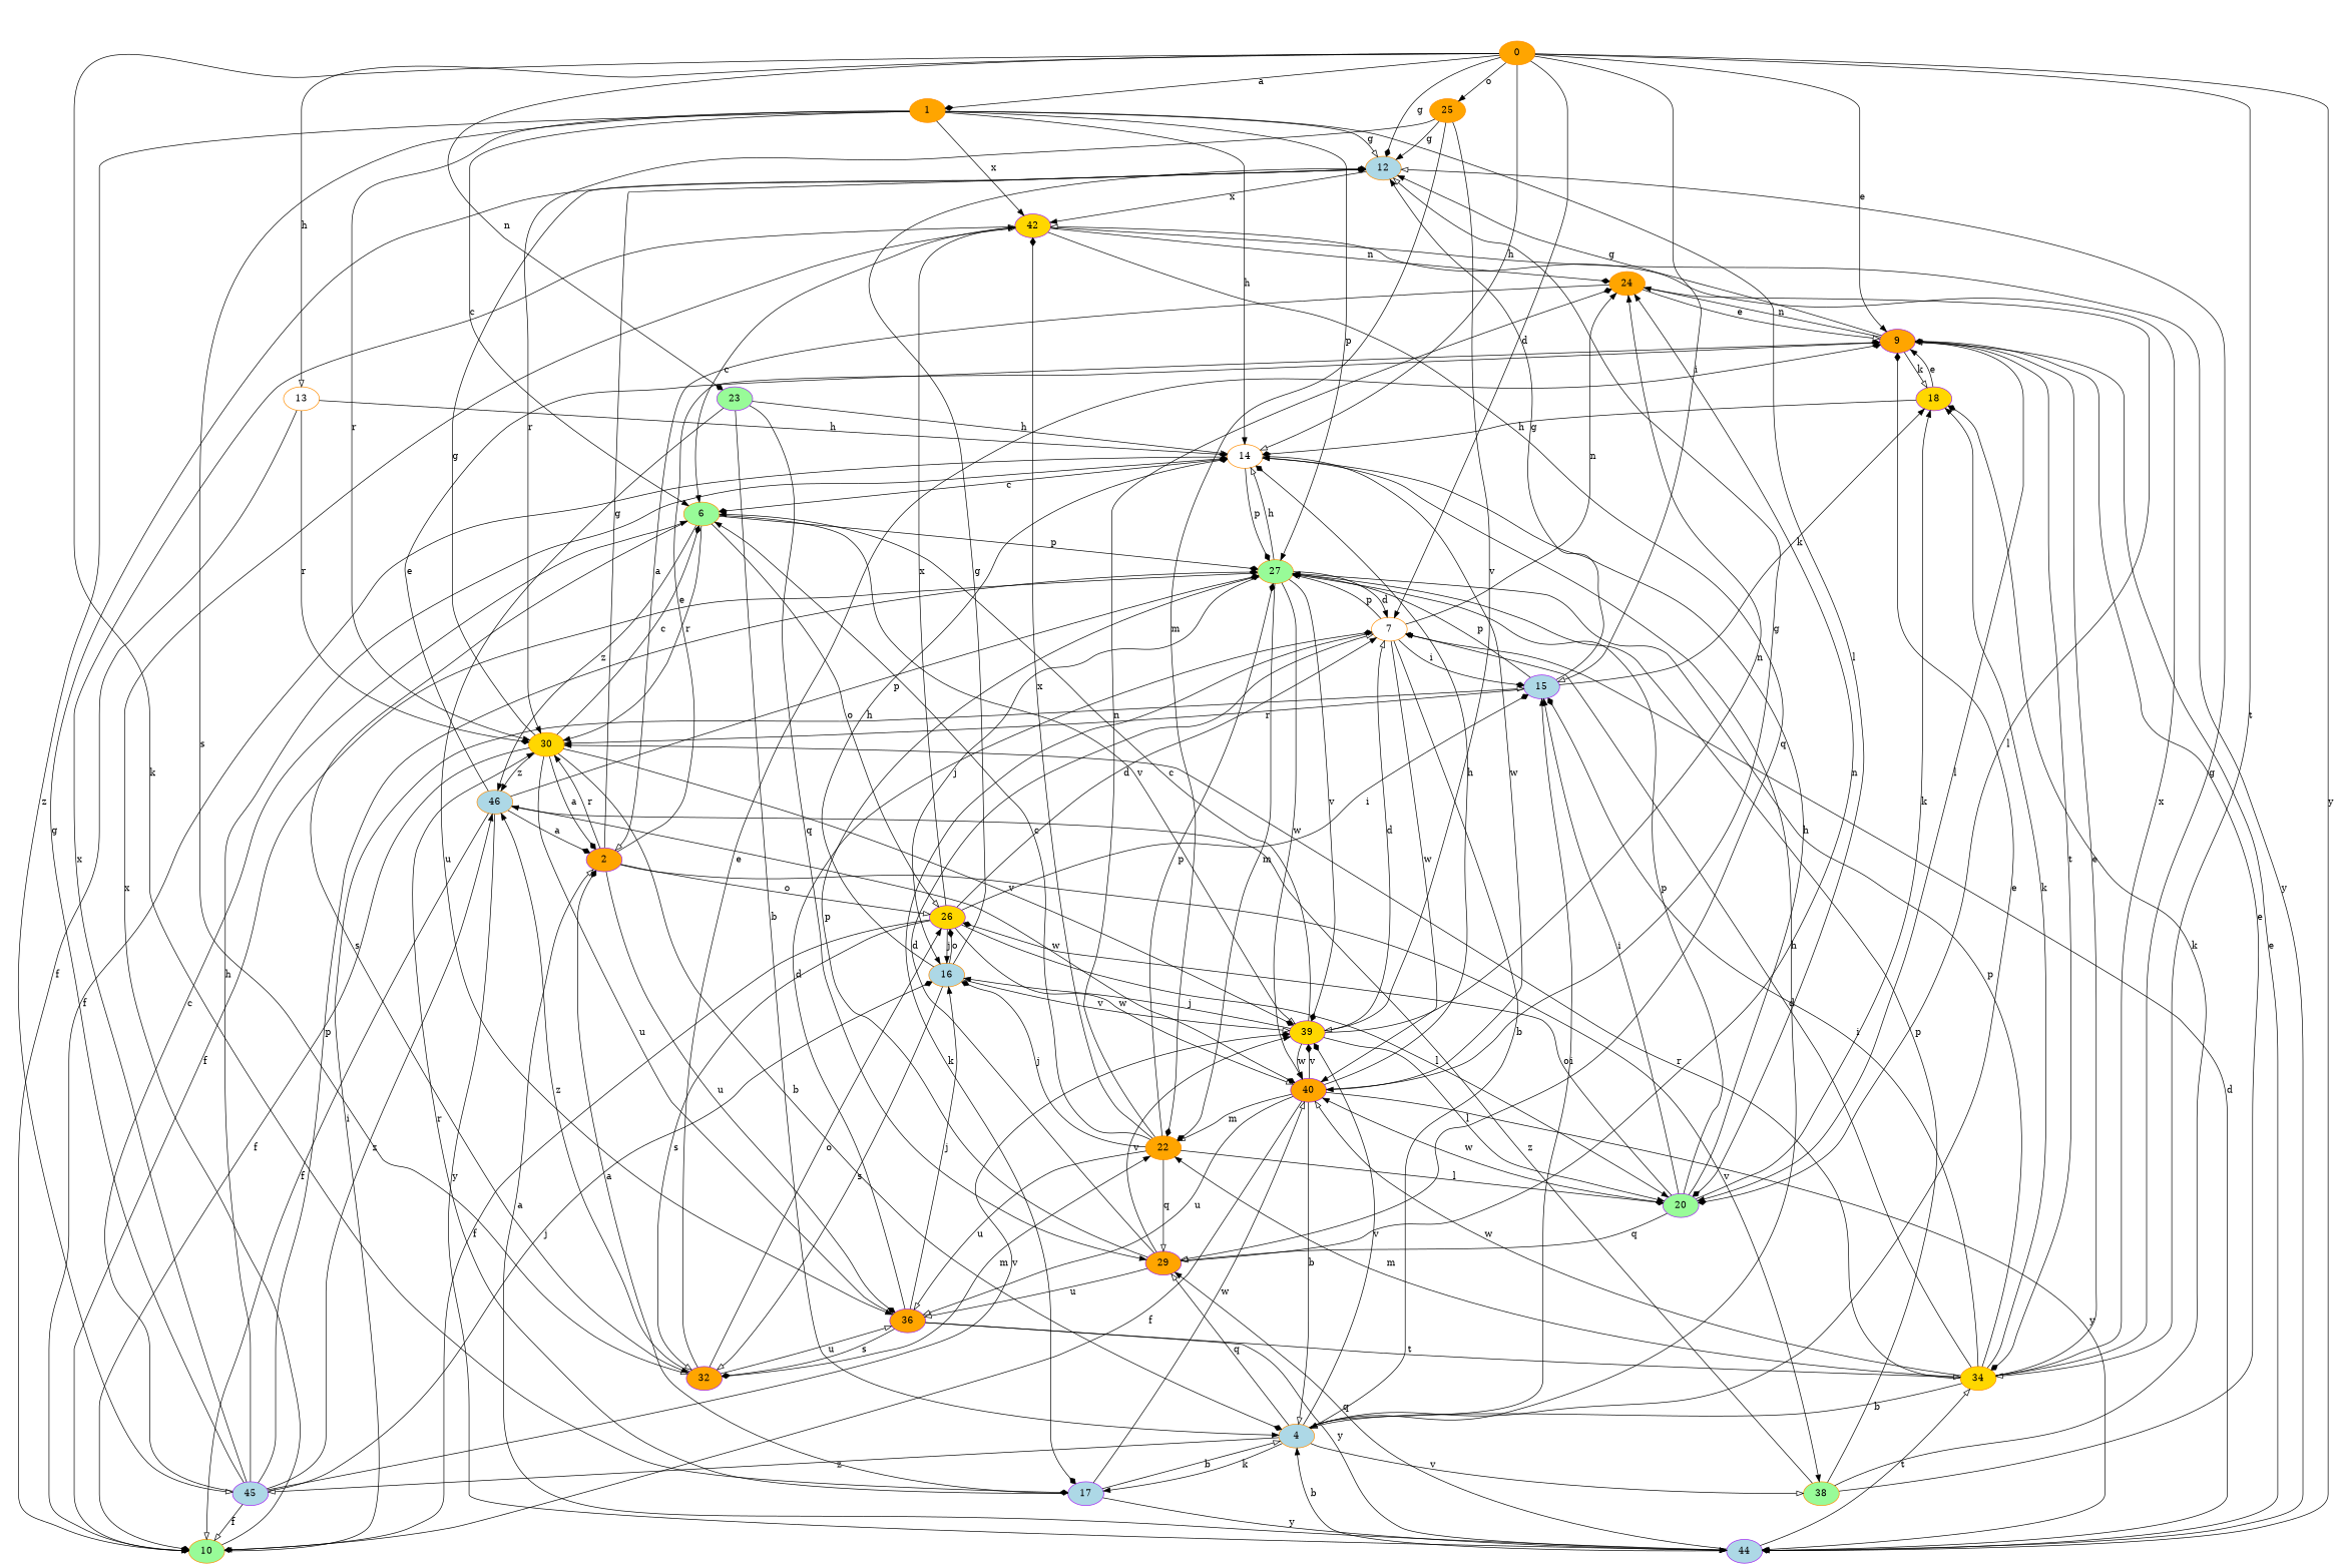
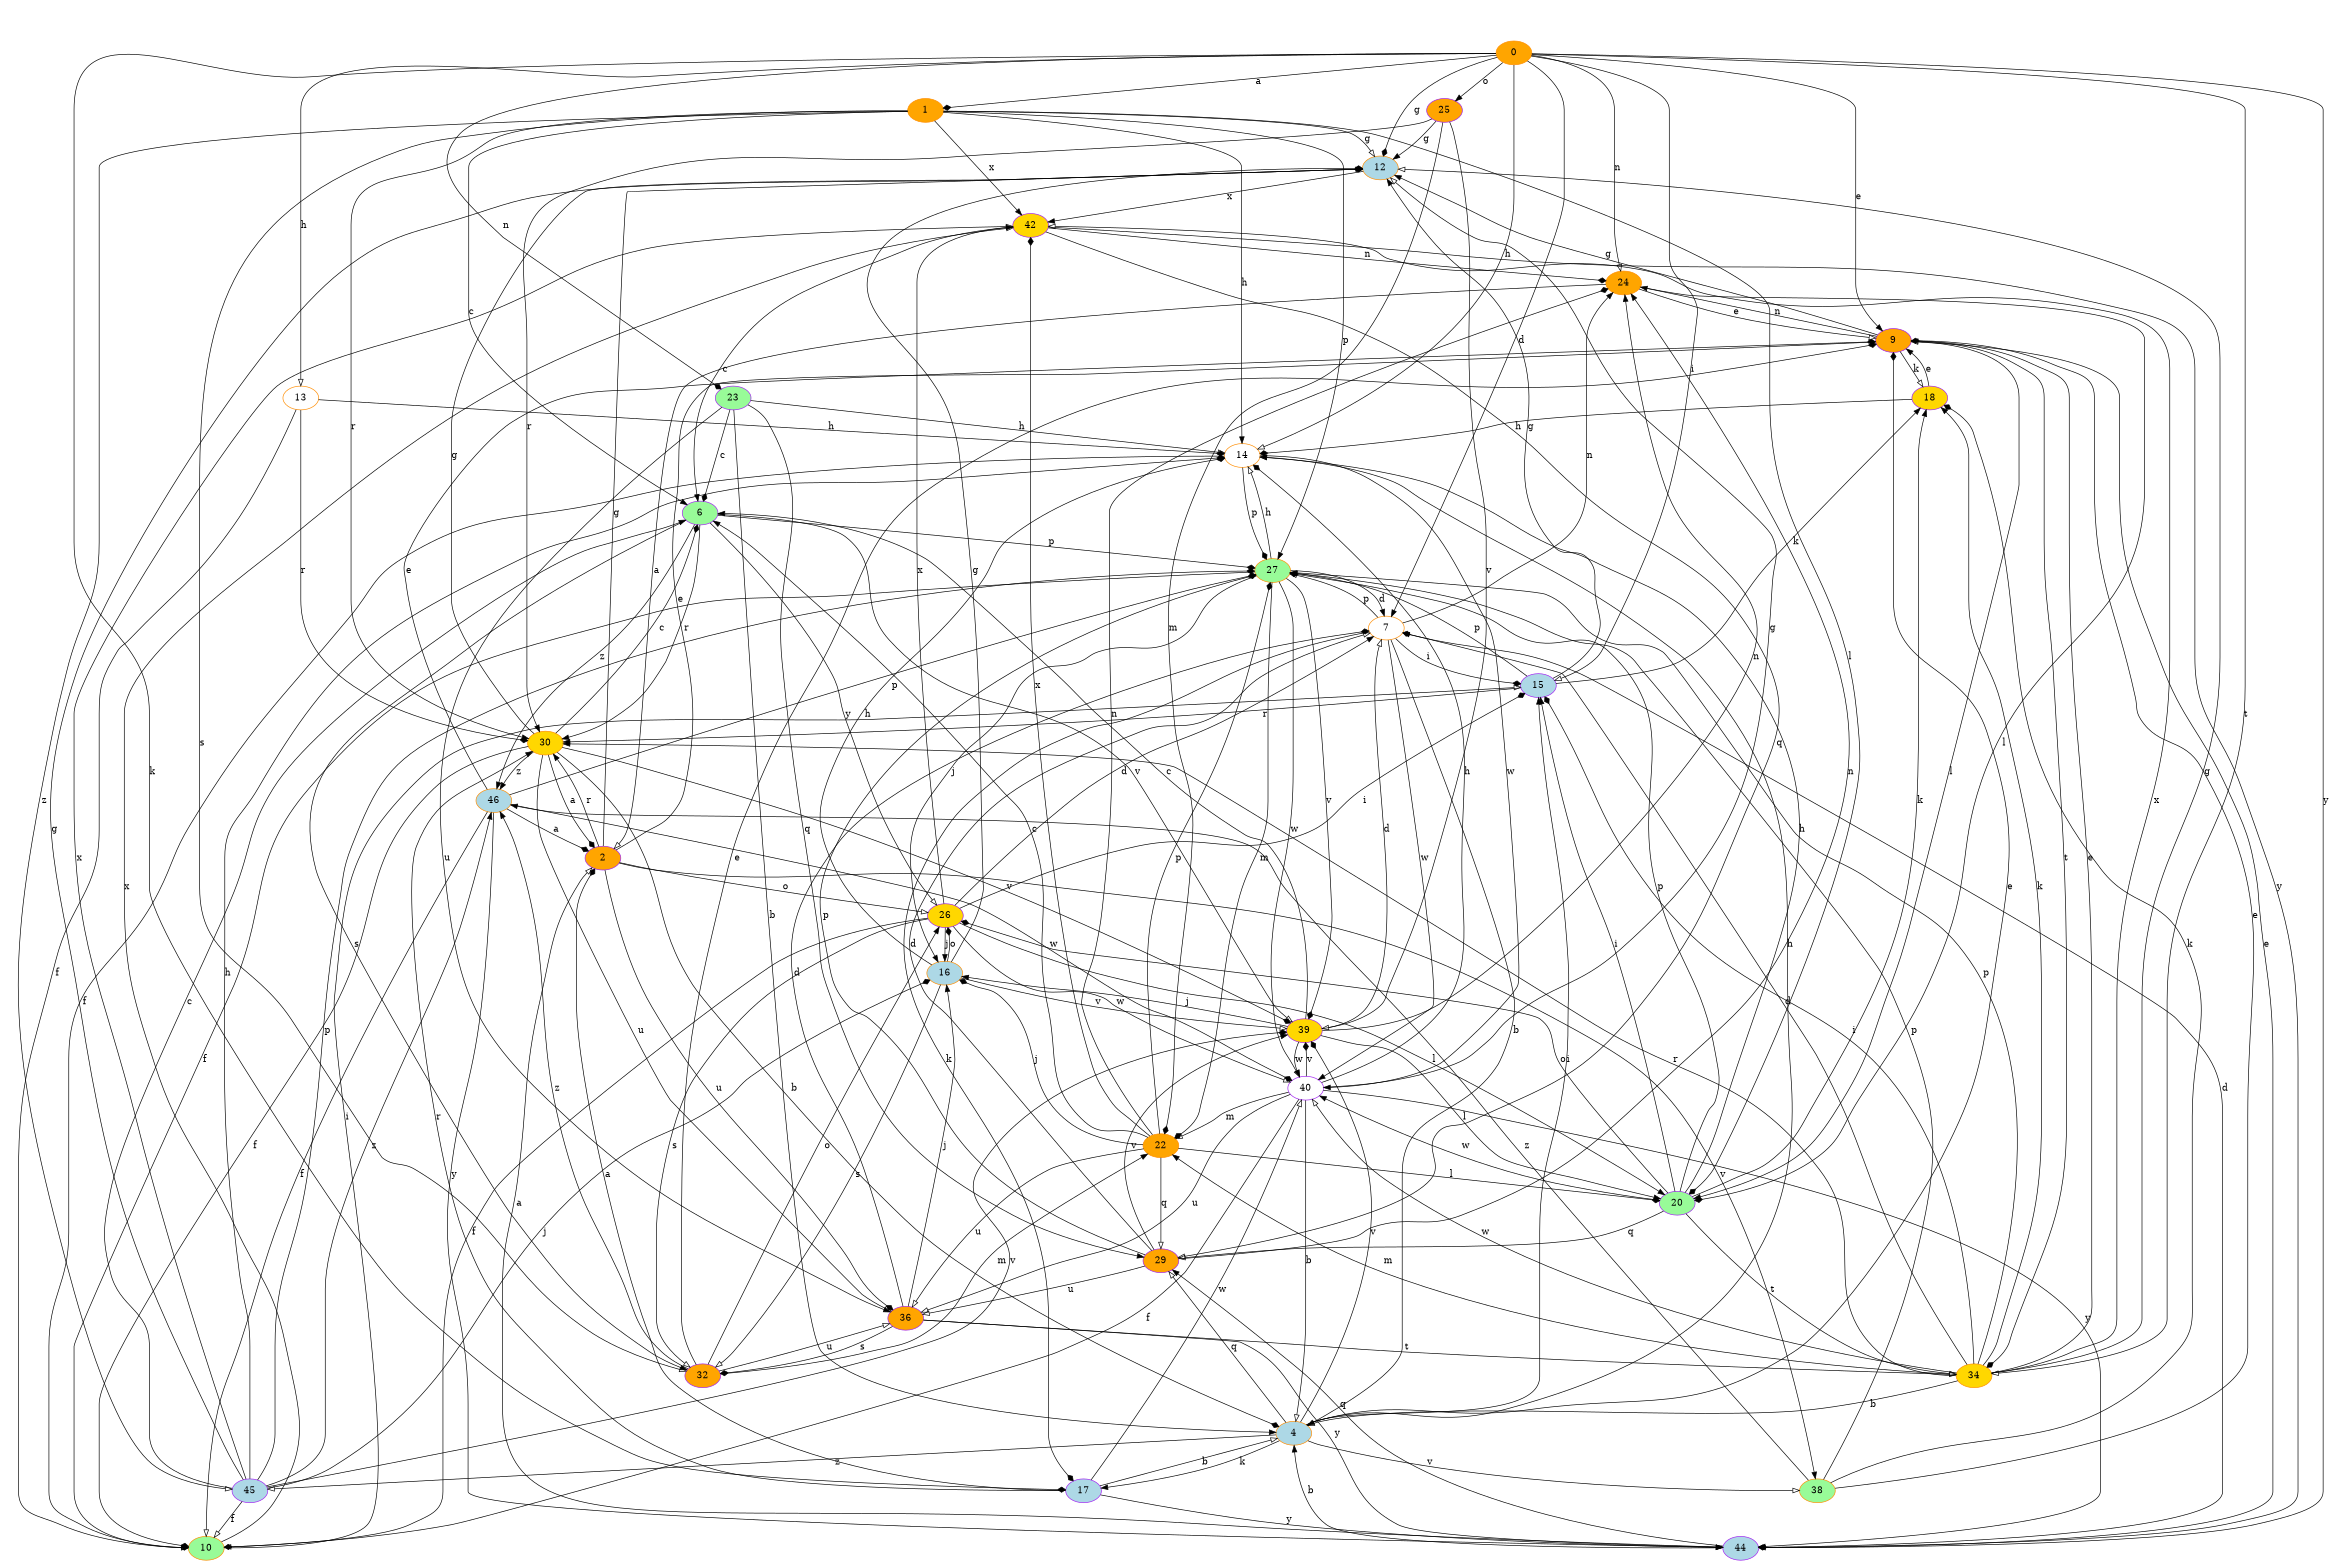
  strict digraph {
    node [color=darkorange fillcolor=orange style=filled]
    edge [arrowhead=normal]
    0
    1
    7 [fillcolor=white]
    9 [color=purple]
    12 [fillcolor=lightblue]
    13 [fillcolor=white]
    14 [fillcolor=white]
    15 [color=purple fillcolor=lightblue]
    17 [color=purple fillcolor=lightblue]
    23 [color=purple fillcolor=palegreen]
    24
-   25
+   25 [color=purple]
    34 [fillcolor=gold]
    44 [color=purple fillcolor=lightblue]
-   6 [fillcolor=palegreen]
+   6 [color=purple fillcolor=palegreen]
    20 [color=purple fillcolor=palegreen]
    27 [fillcolor=palegreen]
    30 [fillcolor=gold]
    32 [color=purple]
    42 [color=purple fillcolor=gold]
    45 [color=purple fillcolor=lightblue]
    4 [fillcolor=lightblue]
-   40 [color=purple]
+   40 [color=purple fillcolor=white]
    18 [color=purple fillcolor=gold]
    10 [fillcolor=palegreen]
    2 [color=purple]
    36 [color=purple]
    29 [color=purple]
    39 [color=purple fillcolor=gold]
    22
    26 [color=purple fillcolor=gold]
    46 [fillcolor=lightblue]
    16 [fillcolor=lightblue]
    38 [fillcolor=palegreen]
    0 -> 1 [arrowhead=diamond label=a]
    0 -> 7 [label=d]
    0 -> 9 [label=e]
    0 -> 12 [arrowhead=diamond label=g]
    0 -> 13 [arrowhead=onormal label=h]
    0 -> 14 [arrowhead=onormal label=h]
    0 -> 15 [arrowhead=onormal label=i]
    0 -> 17 [arrowhead=diamond label=k]
    0 -> 23 [arrowhead=diamond label=n]
+   0 -> 24 [arrowhead=onormal label=n]
    0 -> 25 [label=o]
    0 -> 34 [arrowhead=onormal label=t]
    0 -> 44 [label=y]
    1 -> 12 [arrowhead=onormal label=g]
    1 -> 14 [label=h]
    1 -> 6 [label=c]
    1 -> 20 [arrowhead=diamond label=l]
    1 -> 27 [label=p]
    1 -> 30 [label=r]
    1 -> 32 [arrowhead=onormal label=s]
    1 -> 42 [label=x]
    1 -> 45 [arrowhead=onormal label=z]
    7 -> 15 [arrowhead=diamond label=i]
    7 -> 17 [arrowhead=diamond label=k]
    7 -> 24 [label=n]
    7 -> 27 [arrowhead=onormal label=p]
    7 -> 4 [label=b]
    7 -> 40 [label=w]
    9 -> 12 [label=g]
    9 -> 24 [label=n]
    9 -> 34 [arrowhead=diamond label=t]
    9 -> 20 [label=l]
    9 -> 18 [arrowhead=onormal label=k]
    12 -> 42 [label=x]
    13 -> 14 [arrowhead=diamond label=h]
    13 -> 30 [arrowhead=diamond label=r]
    13 -> 10 [arrowhead=diamond label=f]
    14 -> 27 [arrowhead=diamond label=p]
    14 -> 40 [label=w]
    14 -> 10 [arrowhead=onormal label=f]
    15 -> 12 [label=g]
    15 -> 27 [label=p]
    15 -> 30 [label=r]
    15 -> 18 [label=k]
    17 -> 44 [arrowhead=onormal label=y]
    17 -> 30 [label=r]
    17 -> 4 [arrowhead=onormal label=b]
    17 -> 40 [arrowhead=onormal label=w]
    17 -> 2 [arrowhead=diamond label=a]
    23 -> 14 [arrowhead=onormal label=h]
-   14 -> 6 [arrowhead=diamond label=c]
+   23 -> 6 [arrowhead=diamond label=c]
    23 -> 4 [label=b]
    23 -> 36 [label=u]
    23 -> 29 [label=q]
    24 -> 9 [arrowhead=onormal label=e]
    24 -> 20 [arrowhead=diamond label=l]
    24 -> 2 [arrowhead=onormal label=a]
    25 -> 12 [label=g]
    25 -> 30 [label=r]
    25 -> 39 [arrowhead=onormal label=v]
    25 -> 22 [arrowhead=diamond label=m]
    34 -> 7 [arrowhead=diamond label=d]
    34 -> 9 [arrowhead=onormal label=e]
    34 -> 12 [arrowhead=onormal label=g]
    34 -> 15 [arrowhead=diamond label=i]
    34 -> 27 [arrowhead=onormal label=p]
    34 -> 30 [label=r]
    34 -> 42 [arrowhead=onormal label=x]
    34 -> 4 [arrowhead=onormal label=b]
    34 -> 40 [arrowhead=onormal label=w]
    34 -> 18 [label=k]
    34 -> 22 [label=m]
    44 -> 7 [label=d]
    44 -> 9 [arrowhead=onormal label=e]
-   44 -> 34 [arrowhead=onormal label=t]
+   20 -> 34 [arrowhead=onormal label=t]
    44 -> 4 [label=b]
    44 -> 2 [arrowhead=onormal label=a]
    44 -> 29 [label=q]
    6 -> 27 [arrowhead=diamond label=p]
    6 -> 30 [label=r]
    6 -> 32 [label=s]
    6 -> 39 [arrowhead=onormal label=v]
-   6 -> 26 [arrowhead=onormal label=o]
+   6 -> 26 [arrowhead=onormal label=y]
    6 -> 46 [label=z]
    20 -> 14 [arrowhead=onormal label=h]
    20 -> 15 [label=i]
    20 -> 27 [arrowhead=diamond label=p]
    20 -> 40 [label=w]
    20 -> 18 [label=k]
    20 -> 29 [arrowhead=onormal label=q]
    20 -> 26 [arrowhead=diamond label=o]
    27 -> 7 [label=d]
    27 -> 14 [arrowhead=onormal label=h]
    27 -> 40 [arrowhead=onormal label=w]
    27 -> 10 [arrowhead=onormal label=f]
    27 -> 39 [arrowhead=diamond label=v]
    27 -> 22 [arrowhead=diamond label=m]
    27 -> 16 [label=j]
    30 -> 12 [arrowhead=diamond label=g]
    30 -> 6 [arrowhead=diamond label=c]
    30 -> 4 [arrowhead=diamond label=b]
    30 -> 10 [arrowhead=diamond label=f]
    30 -> 2 [arrowhead=diamond label=a]
    30 -> 36 [arrowhead=onormal label=u]
    30 -> 39 [arrowhead=diamond label=v]
    30 -> 46 [label=z]
    32 -> 9 [arrowhead=diamond label=e]
    32 -> 36 [arrowhead=onormal label=u]
    32 -> 22 [label=m]
    32 -> 26 [label=o]
    32 -> 46 [label=z]
    42 -> 24 [arrowhead=diamond label=n]
    42 -> 44 [arrowhead=diamond label=y]
    42 -> 6 [label=c]
    42 -> 29 [arrowhead=onormal label=q]
    45 -> 12 [label=g]
    45 -> 14 [arrowhead=diamond label=h]
    45 -> 6 [label=c]
    45 -> 27 [arrowhead=diamond label=p]
    45 -> 42 [arrowhead=onormal label=x]
    45 -> 10 [arrowhead=onormal label=f]
    45 -> 39 [arrowhead=diamond label=v]
    45 -> 46 [label=z]
    45 -> 16 [arrowhead=diamond label=j]
    4 -> 9 [arrowhead=diamond label=e]
    4 -> 14 [label=h]
    4 -> 15 [label=i]
    4 -> 17 [label=k]
    4 -> 45 [arrowhead=onormal label=z]
    4 -> 29 [arrowhead=onormal label=q]
    4 -> 39 [arrowhead=diamond label=v]
    4 -> 38 [arrowhead=onormal label=v]
    40 -> 12 [arrowhead=onormal label=g]
    40 -> 14 [arrowhead=diamond label=h]
    40 -> 44 [label=y]
    40 -> 4 [arrowhead=onormal label=b]
    40 -> 10 [arrowhead=diamond label=f]
    40 -> 36 [arrowhead=onormal label=u]
    40 -> 39 [arrowhead=diamond label=v]
    40 -> 22 [arrowhead=onormal label=m]
    18 -> 9 [label=e]
    18 -> 14 [arrowhead=diamond label=h]
    10 -> 15 [arrowhead=onormal label=i]
    10 -> 42 [arrowhead=onormal label=x]
    2 -> 9 [arrowhead=onormal label=e]
    2 -> 12 [arrowhead=diamond label=g]
    2 -> 30 [label=r]
    2 -> 36 [arrowhead=diamond label=u]
    2 -> 26 [arrowhead=onormal label=o]
    2 -> 38 [label=v]
    36 -> 7 [arrowhead=diamond label=d]
    36 -> 34 [arrowhead=onormal label=t]
    36 -> 44 [label=y]
    36 -> 32 [arrowhead=diamond label=s]
    36 -> 16 [label=j]
    29 -> 7 [arrowhead=onormal label=d]
    29 -> 24 [label=n]
    29 -> 27 [arrowhead=diamond label=p]
    29 -> 36 [arrowhead=onormal label=u]
    29 -> 39 [label=v]
    39 -> 7 [arrowhead=onormal label=d]
    39 -> 24 [label=n]
    39 -> 6 [label=c]
    39 -> 20 [label=l]
    39 -> 40 [label=w]
    39 -> 16 [label=j]
    22 -> 24 [arrowhead=diamond label=n]
    22 -> 6 [label=c]
    22 -> 20 [arrowhead=diamond label=l]
    22 -> 27 [arrowhead=diamond label=p]
    22 -> 42 [arrowhead=diamond label=x]
    22 -> 36 [arrowhead=onormal label=u]
    22 -> 29 [arrowhead=onormal label=q]
    22 -> 16 [arrowhead=diamond label=j]
    26 -> 7 [label=d]
    26 -> 15 [arrowhead=diamond label=i]
    26 -> 20 [label=l]
    26 -> 32 [arrowhead=onormal label=s]
    26 -> 42 [label=x]
    26 -> 40 [arrowhead=onormal label=w]
    26 -> 10 [arrowhead=onormal label=f]
    26 -> 16 [label=j]
    46 -> 9 [arrowhead=diamond label=e]
    46 -> 44 [label=y]
    46 -> 27 [arrowhead=diamond label=p]
    46 -> 40 [arrowhead=diamond label=w]
    46 -> 10 [arrowhead=onormal label=f]
    46 -> 2 [arrowhead=diamond label=a]
    16 -> 12 [arrowhead=diamond label=g]
    16 -> 14 [arrowhead=diamond label=h]
    16 -> 32 [arrowhead=onormal label=s]
    16 -> 39 [arrowhead=onormal label=v]
    16 -> 26 [arrowhead=diamond label=o]
    38 -> 9 [arrowhead=diamond label=e]
    38 -> 27 [arrowhead=onormal label=p]
    38 -> 18 [arrowhead=diamond label=k]
    38 -> 46 [label=z]
  }
